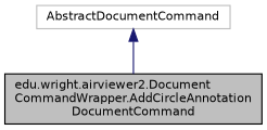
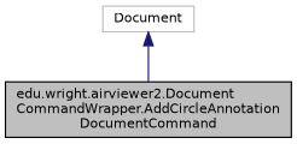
  digraph {
    node [fontname=Helvetica fontsize=10 shape=record style=filled]
    n1 [color=black fillcolor=grey75 fontcolor=black height=0.2 label="edu.wright.airviewer2.Document\lCommandWrapper.AddCircleAnnotation\lDocumentCommand" width=0.4]
-   n2 [color=grey75 fillcolor=white height=0.2 label=AbstractDocumentCommand width=0.4]
+   n2 [color=grey75 fillcolor=white height=0.2 label=Document width=0.4]
    n2 -> n1 [color=midnightblue dir=back fontname=Helvetica fontsize=10 labelfontname=Helvetica labelfontsize=10 style=solid]
  }
